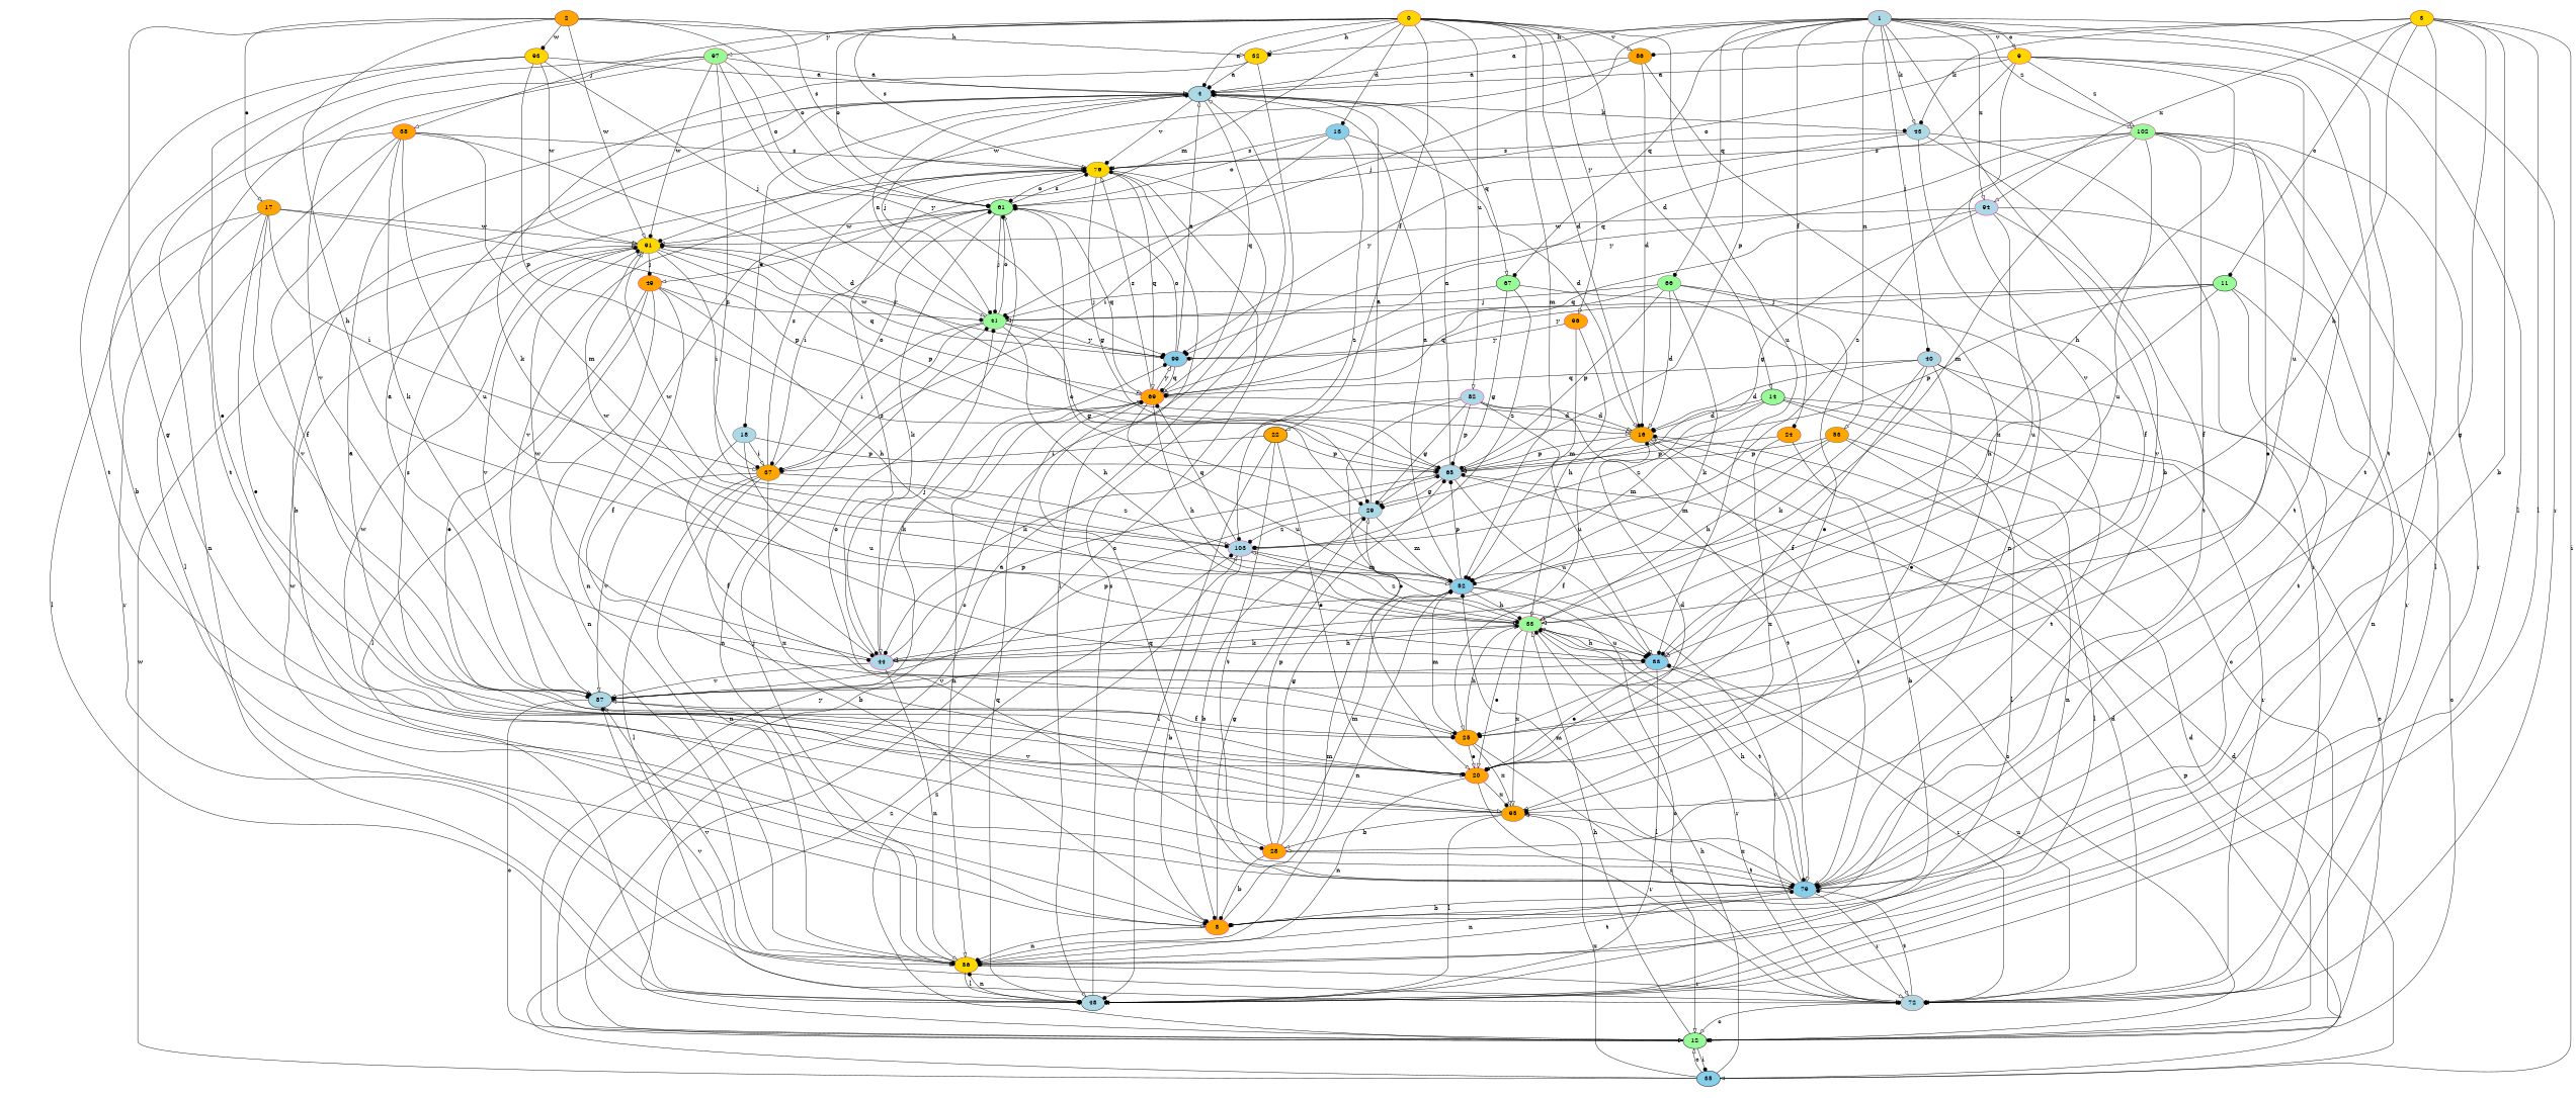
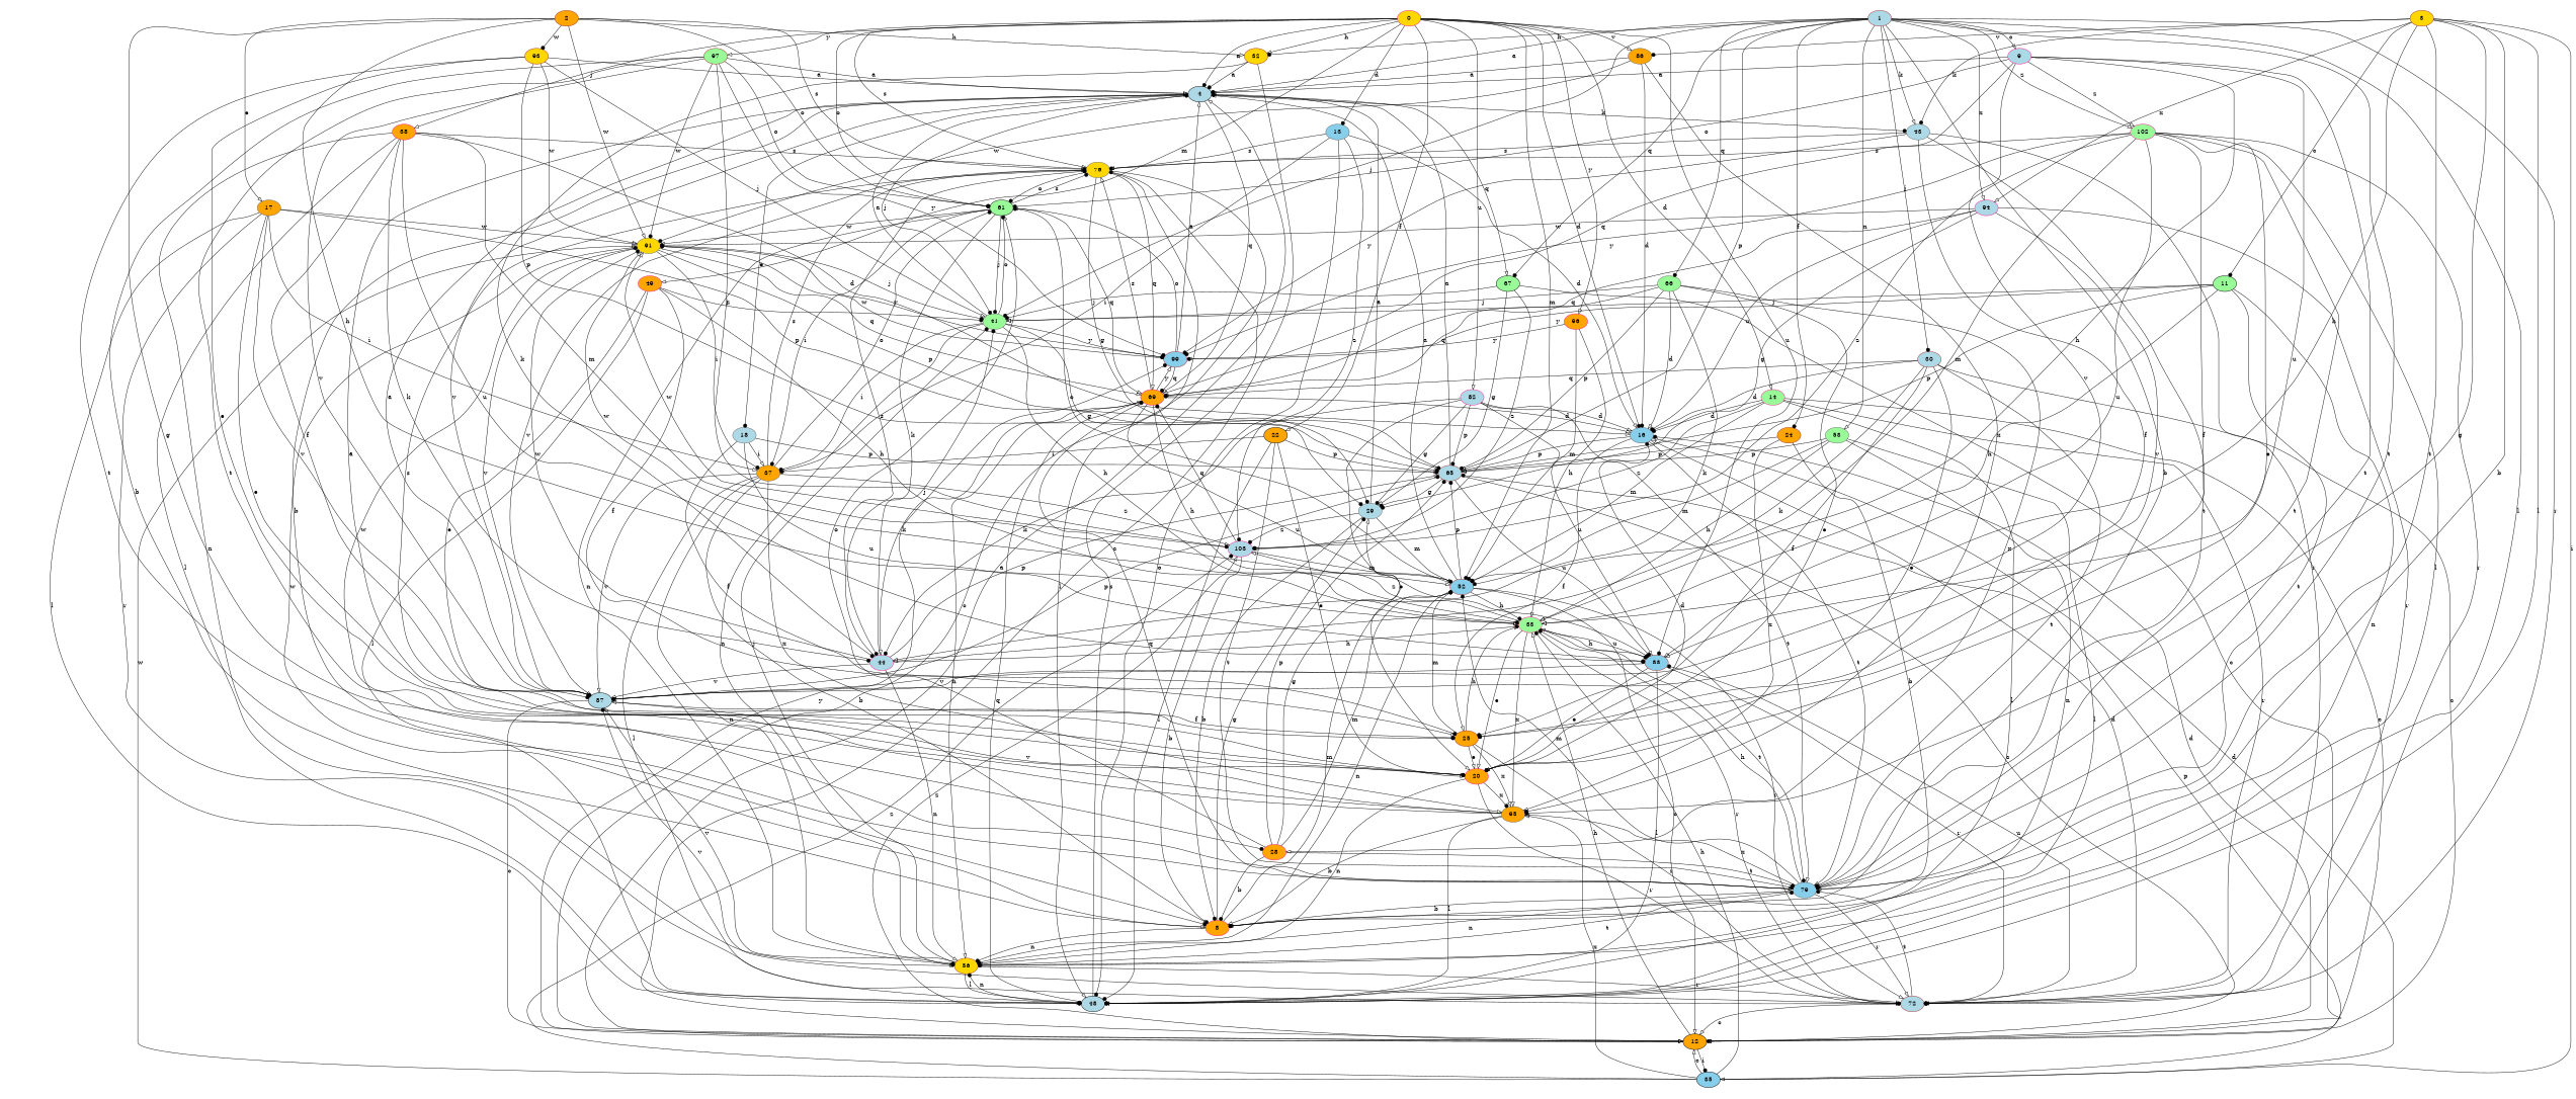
  strict digraph {
    node [color=deeppink fillcolor=orange style=filled]
    edge [arrowhead=dot]
    0 [fillcolor=gold]
    4 [color=black fillcolor=lightblue]
    13 [color=gray40 fillcolor=skyblue]
-   14 [color=black fillcolor=palegreen]
-   16 [color=gray40]
+   14 [fillcolor=palegreen]
+   16 [color=gray40 fillcolor=skyblue]
    22 [color=black]
    32 [color=brown fillcolor=gold]
    38
    49
    52 [color=brown fillcolor=skyblue]
    61 [color=black fillcolor=palegreen]
    76 [color=gray40 fillcolor=gold]
    82 [fillcolor=lightblue]
    83 [color=brown fillcolor=skyblue]
    86 [color=gray40]
    96
    97 [color=brown fillcolor=palegreen]
    8
    41 [color=gray40 fillcolor=palegreen]
    43 [color=gray40 fillcolor=lightblue]
    67 [color=black fillcolor=palegreen]
    18 [color=gray40 fillcolor=lightblue]
    69
    87 [color=black fillcolor=lightblue]
    103 [fillcolor=lightblue]
    37 [color=gray40]
    48 [color=black fillcolor=lightblue]
    72 [color=brown fillcolor=lightblue]
-   12 [color=black fillcolor=palegreen]
+   12 [color=black]
    65 [color=brown fillcolor=lightblue]
    79 [color=gray40 fillcolor=skyblue]
    25 [color=brown]
    20
    44 [fillcolor=lightblue]
    56 [color=brown fillcolor=gold]
    33 [fillcolor=palegreen]
    91 [color=gray40 fillcolor=gold]
    29 [color=gray40 fillcolor=lightblue]
    95 [color=gray40]
    99 [color=brown fillcolor=skyblue]
    1 [color=brown fillcolor=lightblue]
-   9 [fillcolor=gold]
+   9 [fillcolor=lightblue]
    24 [color=brown]
-   40 [color=brown fillcolor=lightblue]
-   53 [color=gray40]
+   40 [color=brown fillcolor=lightblue label=30]
+   53 [color=gray40 fillcolor=palegreen]
    66 [color=gray40 fillcolor=palegreen]
    94 [fillcolor=lightblue]
    102 [fillcolor=palegreen]
    2 [color=brown]
    17 [color=gray40]
    28
    n52 [color=brown fillcolor=gold label=93]
    3 [color=brown fillcolor=gold]
    11 [color=black fillcolor=palegreen]
    35 [color=black fillcolor=skyblue]
    0 -> 4 [label=a]
    0 -> 13 [label=d]
    0 -> 14 [arrowhead=onormal label=d]
    0 -> 16 [label=d]
    0 -> 22 [arrowhead=onormal label=f]
    0 -> 32 [arrowhead=onormal label=h]
    0 -> 38 [arrowhead=onormal label=j]
    0 -> 49 [arrowhead=onormal label=m]
    0 -> 52 [label=m]
    0 -> 61 [label=o]
    0 -> 76 [arrowhead=onormal label=s]
    0 -> 82 [arrowhead=onormal label=u]
    0 -> 83 [label=u]
    0 -> 86 [arrowhead=onormal label=v]
    0 -> 96 [arrowhead=onormal label=y]
    0 -> 97 [arrowhead=onormal label=y]
    4 -> 8 [label=b]
    4 -> 41 [label=j]
    4 -> 43 [label=k]
    4 -> 67 [arrowhead=onormal label=q]
    4 -> 18 [label=e]
    4 -> 69 [arrowhead=onormal label=q]
-   4 -> 76 [label=v]
+   4 -> 87 [label=v]
    13 -> 16 [arrowhead=onormal label=d]
-   13 -> 61 [label=o]
+   13 -> 48 [label=o]
    13 -> 76 [arrowhead=onormal label=s]
    13 -> 103 [label=z]
    13 -> 37 [arrowhead=onormal label=i]
    14 -> 16 [label=d]
    14 -> 52 [label=m]
    14 -> 103 [label=z]
    14 -> 48 [label=l]
    14 -> 72 [arrowhead=onormal label=r]
    14 -> 12 [label=c]
    16 -> 65 [arrowhead=onormal label=p]
    16 -> 79 [arrowhead=onormal label=t]
    16 -> 25 [arrowhead=onormal label=f]
    22 -> 37 [label=i]
    22 -> 48 [label=l]
    22 -> 65 [arrowhead=onormal label=p]
    22 -> 79 [label=t]
    22 -> 20 [arrowhead=onormal label=e]
    32 -> 4 [label=a]
    32 -> 12 [arrowhead=onormal label=c]
    32 -> 44 [label=k]
    38 -> 16 [arrowhead=onormal label=d]
    38 -> 52 [arrowhead=onormal label=m]
    38 -> 76 [arrowhead=onormal label=s]
    38 -> 83 [label=u]
    38 -> 48 [label=l]
    38 -> 25 [label=f]
    38 -> 44 [label=k]
    38 -> 56 [arrowhead=onormal label=n]
    49 -> 41 [label=j]
    49 -> 48 [arrowhead=onormal label=l]
    49 -> 25 [arrowhead=onormal label=f]
    49 -> 20 [arrowhead=onormal label=e]
-   49 -> 56 [arrowhead=onormal label=n]
    49 -> 33 [arrowhead=onormal label=h]
    52 -> 4 [arrowhead=onormal label=a]
    52 -> 61 [label=o]
    52 -> 72 [arrowhead=onormal label=r]
    52 -> 12 [arrowhead=onormal label=c]
    52 -> 65 [label=p]
    52 -> 56 [label=n]
    52 -> 33 [label=h]
    52 -> 91 [arrowhead=onormal label=w]
    61 -> 76 [label=s]
    61 -> 41 [label=j]
    61 -> 69 [arrowhead=onormal label=q]
    61 -> 37 [label=i]
    61 -> 44 [label=k]
    61 -> 56 [arrowhead=onormal label=n]
    61 -> 91 [arrowhead=onormal label=w]
    76 -> 61 [label=o]
    76 -> 69 [arrowhead=onormal label=q]
    76 -> 87 [arrowhead=onormal label=v]
    76 -> 48 [arrowhead=onormal label=l]
    76 -> 12 [arrowhead=onormal label=c]
    76 -> 29 [label=g]
    82 -> 16 [arrowhead=onormal label=d]
    82 -> 83 [arrowhead=onormal label=u]
    82 -> 65 [label=p]
    82 -> 79 [arrowhead=onormal label=t]
    82 -> 20 [arrowhead=onormal label=e]
    82 -> 44 [label=k]
    82 -> 29 [label=g]
    83 -> 87 [label=v]
    83 -> 48 [arrowhead=onormal label=l]
    83 -> 72 [label=r]
    83 -> 20 [arrowhead=onormal label=e]
    83 -> 33 [arrowhead=onormal label=h]
    86 -> 4 [label=a]
    86 -> 16 [label=d]
    86 -> 91 [label=w]
    86 -> 95 [label=x]
    96 -> 52 [label=m]
    96 -> 33 [arrowhead=onormal label=h]
    96 -> 99 [arrowhead=onormal label=y]
    97 -> 4 [arrowhead=onormal label=a]
    97 -> 61 [label=o]
    97 -> 8 [arrowhead=onormal label=b]
    97 -> 87 [label=v]
    97 -> 103 [label=z]
    97 -> 79 [arrowhead=onormal label=t]
    97 -> 91 [label=w]
    97 -> 99 [label=y]
    8 -> 52 [label=m]
    8 -> 56 [label=n]
    8 -> 91 [arrowhead=onormal label=w]
    8 -> 29 [label=g]
    41 -> 4 [label=a]
    41 -> 61 [label=o]
    41 -> 37 [label=i]
    41 -> 56 [label=n]
    41 -> 33 [arrowhead=onormal label=h]
    41 -> 29 [label=g]
    41 -> 99 [label=y]
    43 -> 76 [label=s]
    43 -> 72 [arrowhead=onormal label=r]
    43 -> 79 [arrowhead=onormal label=t]
    43 -> 25 [label=f]
    43 -> 99 [label=y]
    67 -> 41 [label=j]
    67 -> 103 [arrowhead=onormal label=z]
    67 -> 12 [arrowhead=onormal label=c]
    67 -> 29 [arrowhead=onormal label=g]
    18 -> 83 [label=u]
    18 -> 37 [arrowhead=onormal label=i]
    18 -> 65 [label=p]
    18 -> 25 [label=f]
    69 -> 16 [arrowhead=onormal label=d]
    69 -> 76 [arrowhead=onormal label=s]
    69 -> 83 [label=u]
    69 -> 44 [arrowhead=onormal label=k]
    69 -> 56 [arrowhead=onormal label=n]
    69 -> 33 [label=h]
    69 -> 99 [arrowhead=onormal label=y]
    87 -> 4 [arrowhead=onormal label=a]
    87 -> 12 [arrowhead=onormal label=c]
    87 -> 65 [label=p]
    87 -> 25 [label=f]
    103 -> 52 [arrowhead=onormal label=m]
    103 -> 8 [label=b]
    103 -> 69 [label=q]
    103 -> 91 [arrowhead=onormal label=w]
    37 -> 61 [label=o]
    37 -> 76 [arrowhead=onormal label=s]
    37 -> 8 [arrowhead=onormal label=b]
    37 -> 87 [arrowhead=onormal label=v]
    37 -> 103 [arrowhead=onormal label=z]
    37 -> 48 [label=l]
    37 -> 56 [label=n]
    37 -> 95 [arrowhead=onormal label=x]
    48 -> 76 [label=s]
    48 -> 69 [arrowhead=onormal label=q]
    48 -> 56 [label=n]
    72 -> 16 [arrowhead=onormal label=d]
    72 -> 83 [label=u]
    72 -> 87 [label=v]
    72 -> 12 [arrowhead=onormal label=c]
    72 -> 79 [label=t]
    12 -> 4 [arrowhead=onormal label=a]
    12 -> 16 [label=d]
    12 -> 103 [arrowhead=onormal label=z]
    12 -> 33 [arrowhead=onormal label=h]
    12 -> 99 [label=y]
    12 -> 35 [label=i]
    65 -> 4 [label=a]
    65 -> 83 [label=u]
    65 -> 12 [arrowhead=onormal label=c]
    65 -> 29 [label=g]
    79 -> 52 [label=m]
    79 -> 8 [label=b]
    79 -> 69 [label=q]
    79 -> 72 [arrowhead=onormal label=r]
    79 -> 56 [arrowhead=onormal label=n]
    79 -> 33 [label=h]
    79 -> 95 [arrowhead=onormal label=x]
    25 -> 52 [label=m]
    25 -> 72 [arrowhead=onormal label=r]
    25 -> 20 [arrowhead=onormal label=e]
    25 -> 33 [arrowhead=onormal label=h]
    25 -> 95 [arrowhead=onormal label=x]
    20 -> 16 [label=d]
    20 -> 76 [label=s]
    20 -> 72 [arrowhead=onormal label=r]
    20 -> 56 [label=n]
    20 -> 95 [label=x]
    44 -> 76 [label=s]
    44 -> 41 [label=j]
    44 -> 87 [arrowhead=onormal label=v]
    44 -> 65 [arrowhead=onormal label=p]
    44 -> 56 [arrowhead=onormal label=n]
    44 -> 33 [label=h]
    44 -> 91 [label=w]
    56 -> 41 [label=j]
    56 -> 87 [arrowhead=onormal label=v]
    56 -> 48 [label=l]
    56 -> 72 [arrowhead=onormal label=r]
    56 -> 79 [label=t]
    33 -> 83 [label=u]
    33 -> 103 [arrowhead=onormal label=z]
    33 -> 72 [label=r]
    33 -> 79 [label=t]
    33 -> 20 [arrowhead=onormal label=e]
-   33 -> 44 [arrowhead=onormal label=k]
    33 -> 95 [arrowhead=onormal label=x]
-   91 -> 49 [label=j]
+   91 -> 41 [label=j]
    91 -> 69 [arrowhead=onormal label=q]
    91 -> 87 [label=v]
    91 -> 37 [label=i]
    91 -> 65 [label=p]
    91 -> 99 [label=y]
    29 -> 4 [label=a]
    29 -> 52 [label=m]
    29 -> 8 [label=b]
    29 -> 103 [label=z]
    95 -> 4 [arrowhead=onormal label=a]
-   95 -> 28 [arrowhead=onormal label=b]
+   95 -> 8 [arrowhead=onormal label=b]
    95 -> 87 [arrowhead=onormal label=v]
    95 -> 48 [arrowhead=onormal label=l]
    95 -> 91 [label=w]
    99 -> 4 [arrowhead=onormal label=a]
    99 -> 61 [arrowhead=onormal label=o]
    99 -> 69 [label=q]
    99 -> 91 [label=w]
    1 -> 4 [label=a]
    1 -> 32 [label=h]
    1 -> 8 [label=b]
    1 -> 41 [label=j]
    1 -> 43 [arrowhead=onormal label=k]
    1 -> 67 [label=q]
    1 -> 48 [arrowhead=onormal label=l]
    1 -> 72 [label=r]
    1 -> 65 [arrowhead=onormal label=p]
    1 -> 79 [label=t]
    1 -> 9 [arrowhead=onormal label=c]
    1 -> 24 [label=f]
    1 -> 40 [label=j]
    1 -> 53 [arrowhead=onormal label=n]
    1 -> 66 [label=q]
    1 -> 94 [arrowhead=onormal label=x]
    1 -> 102 [arrowhead=onormal label=z]
    9 -> 4 [arrowhead=onormal label=a]
    9 -> 61 [label=o]
    9 -> 83 [arrowhead=onormal label=u]
    9 -> 69 [arrowhead=onormal label=q]
    9 -> 87 [arrowhead=onormal label=v]
    9 -> 79 [label=t]
    9 -> 33 [arrowhead=onormal label=h]
    9 -> 102 [arrowhead=onormal label=z]
    24 -> 8 [label=b]
    24 -> 65 [arrowhead=onormal label=p]
    24 -> 95 [arrowhead=onormal label=x]
    40 -> 16 [label=d]
    40 -> 69 [label=q]
    40 -> 12 [arrowhead=onormal label=c]
    40 -> 79 [label=t]
    40 -> 25 [label=f]
    40 -> 20 [arrowhead=onormal label=e]
    40 -> 44 [arrowhead=onormal label=k]
    53 -> 52 [label=m]
    53 -> 48 [label=l]
    53 -> 65 [arrowhead=onormal label=p]
    53 -> 56 [label=n]
    53 -> 33 [arrowhead=onormal label=h]
    66 -> 16 [arrowhead=onormal label=d]
    66 -> 41 [arrowhead=onormal label=j]
    66 -> 69 [arrowhead=onormal label=q]
    66 -> 65 [label=p]
    66 -> 20 [label=e]
    66 -> 44 [arrowhead=onormal label=k]
-   66 -> 95 [label=n]
-   94 -> 83 [label=u]
+   66 -> 95 [label=x]
+   94 -> 16 [label=u]
    94 -> 69 [label=q]
    94 -> 87 [label=v]
    94 -> 72 [arrowhead=onormal label=r]
    94 -> 91 [label=w]
    94 -> 29 [label=g]
    102 -> 52 [label=m]
    102 -> 76 [arrowhead=onormal label=s]
    102 -> 83 [arrowhead=onormal label=u]
    102 -> 103 [label=z]
    102 -> 48 [label=l]
    102 -> 72 [label=r]
    102 -> 79 [label=t]
    102 -> 25 [label=f]
    102 -> 20 [label=e]
    102 -> 99 [label=y]
    2 -> 32 [arrowhead=onormal label=h]
    2 -> 61 [label=o]
    2 -> 76 [label=s]
    2 -> 33 [arrowhead=onormal label=h]
    2 -> 91 [arrowhead=onormal label=w]
    2 -> 17 [arrowhead=onormal label=e]
    2 -> 28 [label=g]
    2 -> n52 [label=w]
    17 -> 87 [arrowhead=onormal label=v]
    17 -> 37 [arrowhead=onormal label=i]
    17 -> 48 [label=l]
    17 -> 72 [arrowhead=onormal label=r]
    17 -> 65 [arrowhead=onormal label=p]
    17 -> 20 [label=e]
    17 -> 91 [arrowhead=onormal label=w]
    28 -> 52 [label=m]
    28 -> 61 [arrowhead=onormal label=o]
    28 -> 8 [label=b]
    28 -> 65 [label=p]
    28 -> 79 [label=t]
    28 -> 29 [arrowhead=onormal label=g]
    n52 -> 4 [arrowhead=onormal label=a]
    n52 -> 41 [arrowhead=onormal label=j]
    n52 -> 65 [label=p]
    n52 -> 79 [arrowhead=onormal label=t]
    n52 -> 20 [label=e]
    n52 -> 91 [arrowhead=onormal label=w]
    3 -> 86 [label=v]
    3 -> 8 [arrowhead=onormal label=b]
    3 -> 43 [label=k]
    3 -> 48 [arrowhead=onormal label=l]
    3 -> 79 [arrowhead=onormal label=t]
    3 -> 33 [arrowhead=onormal label=h]
    3 -> 94 [arrowhead=onormal label=x]
    3 -> 28 [arrowhead=onormal label=g]
    3 -> 11 [label=c]
    3 -> 35 [arrowhead=onormal label=i]
    11 -> 41 [arrowhead=onormal label=j]
    11 -> 65 [arrowhead=onormal label=p]
    11 -> 79 [arrowhead=onormal label=t]
    11 -> 56 [label=n]
    11 -> 33 [arrowhead=onormal label=h]
    11 -> 99 [label=y]
    35 -> 16 [arrowhead=onormal label=d]
    35 -> 103 [label=z]
    35 -> 12 [arrowhead=onormal label=c]
    35 -> 65 [label=p]
    35 -> 33 [label=h]
    35 -> 91 [arrowhead=onormal label=w]
    35 -> 95 [arrowhead=onormal label=x]
  }
